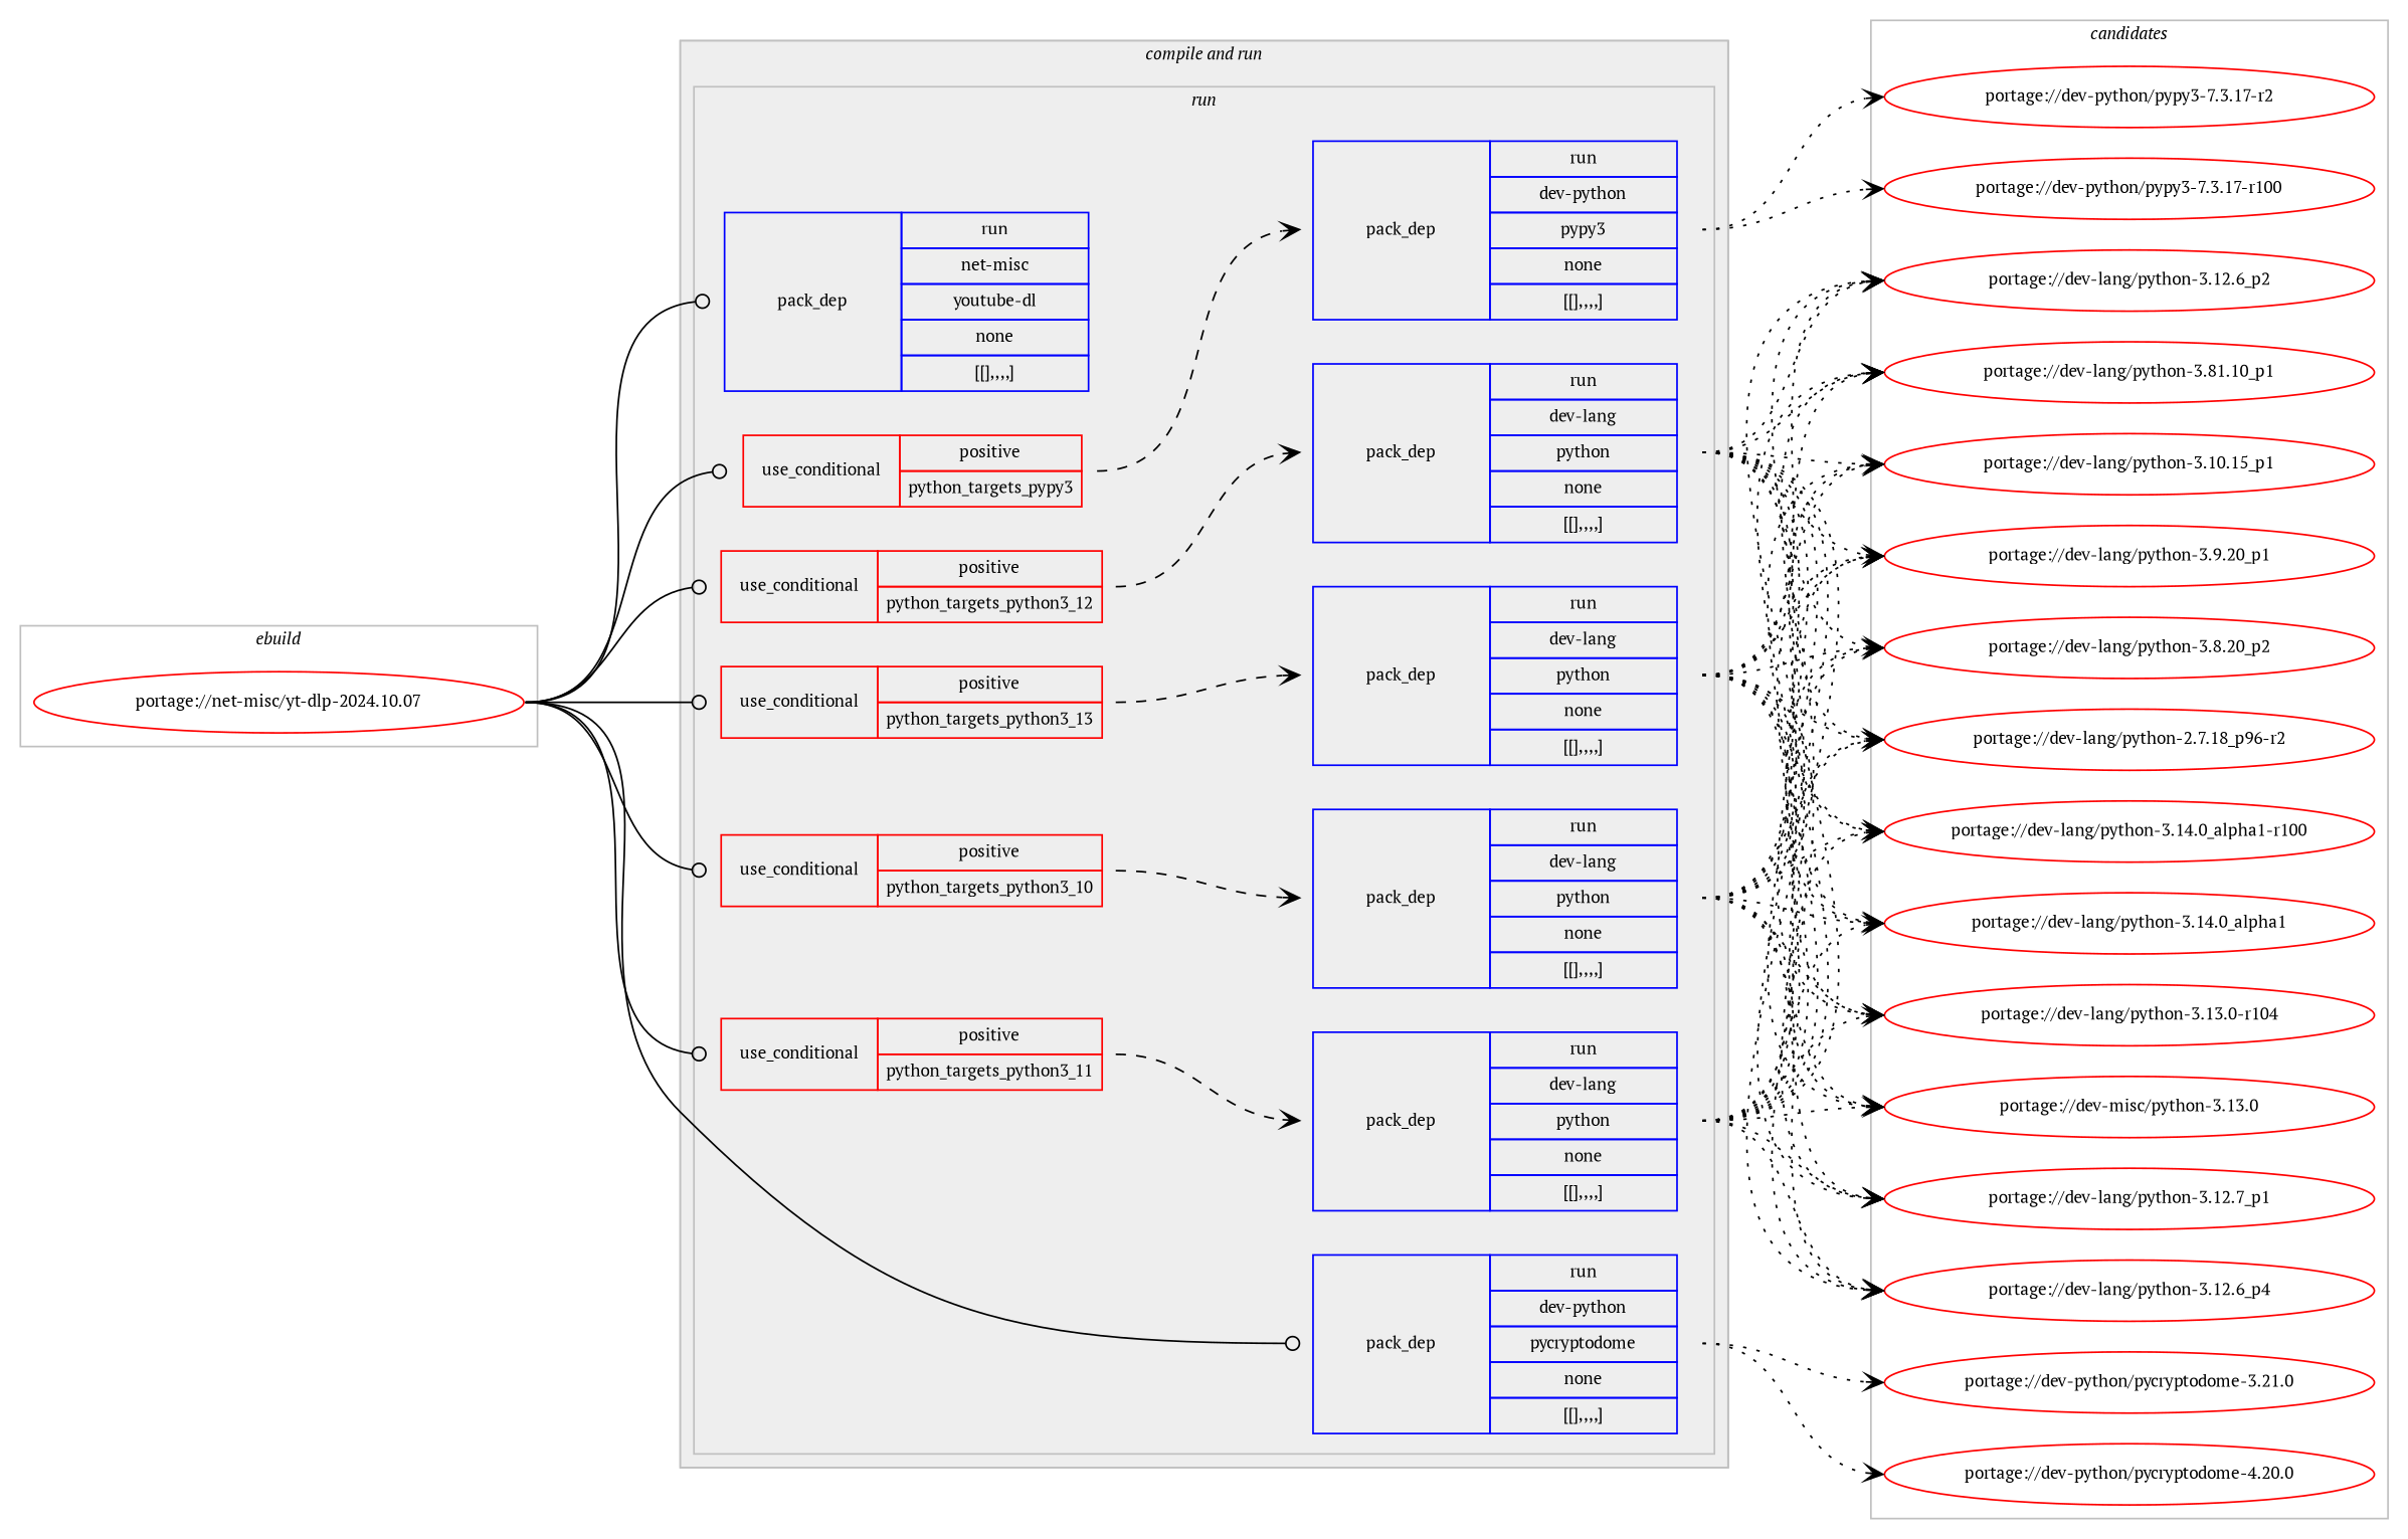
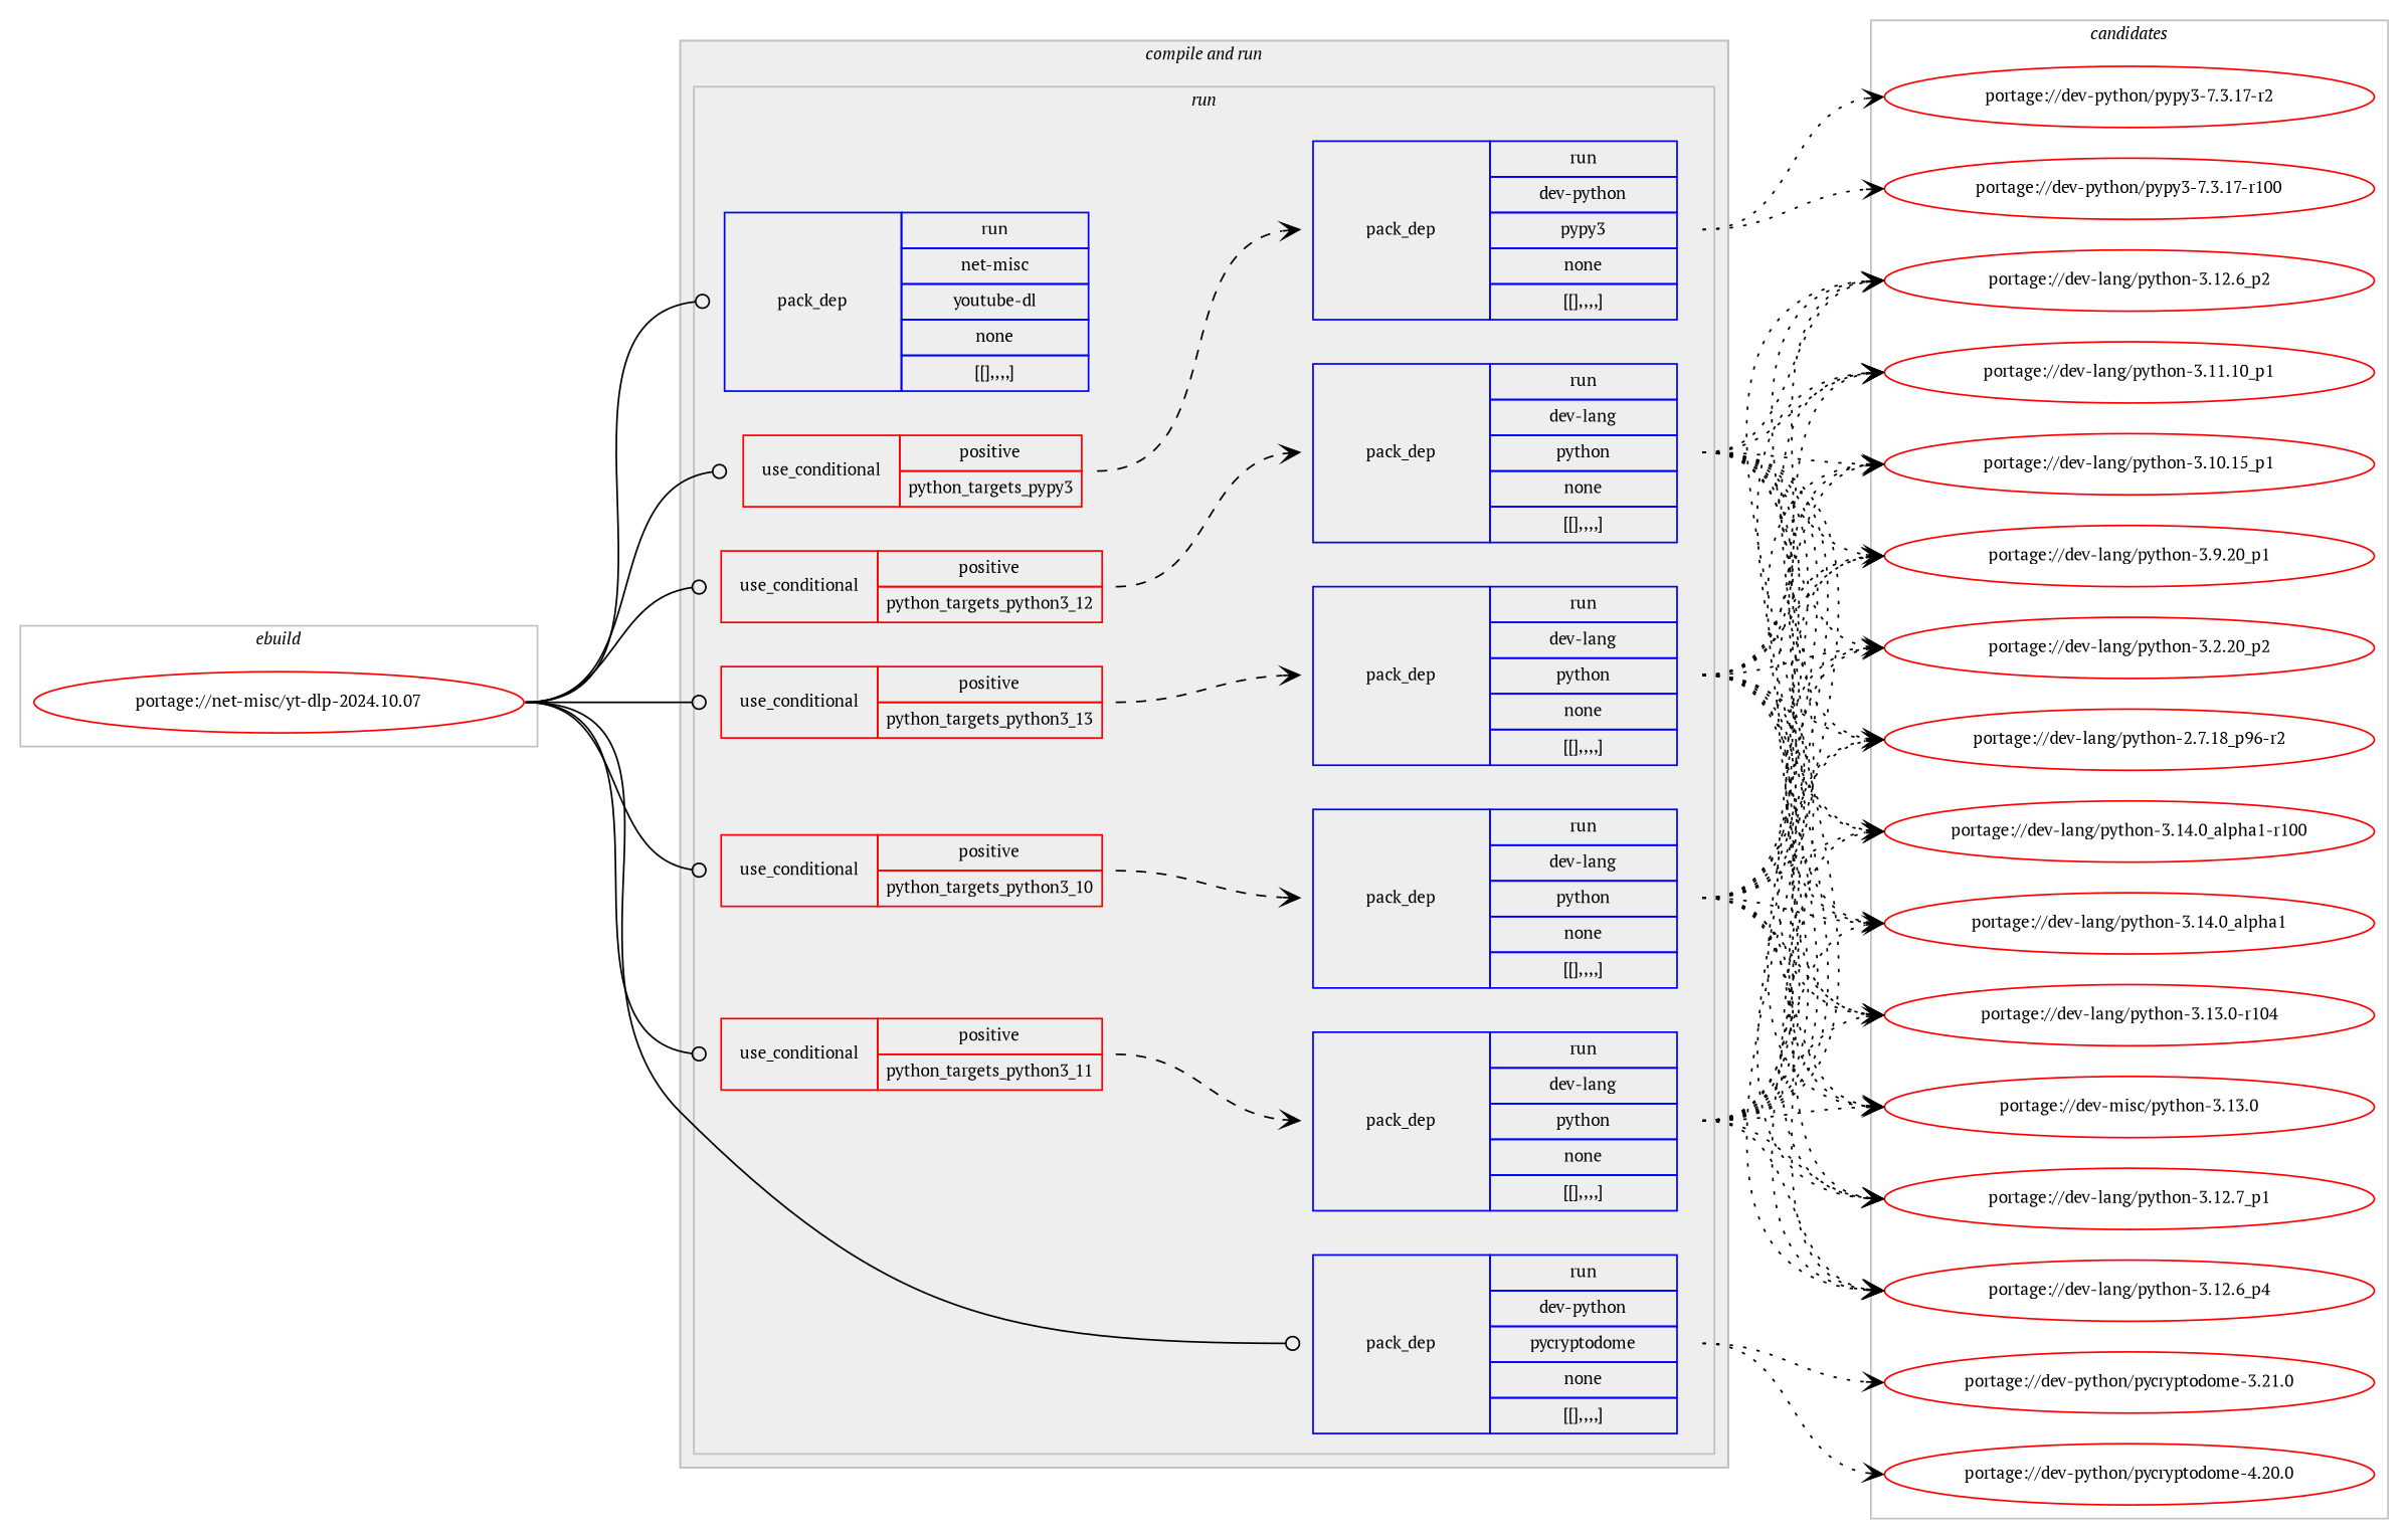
  digraph {
    compound=true
    concentrate=true
    fontname="PT Serif"
    fontsize=10
    newrank=true
    rankdir=LR
    ranksep=1.5
    node [color=red fontname="PT Serif" fontsize=10]
    edge [arrowhead=vee fontname="PT Serif" headport=w style=dotted tailport=e weight=100]
    n1 [label="portage://net-misc/yt-dlp-2024.10.07" width=4]
    n2 [color=blue label=<<TABLE BORDER="0" CELLBORDER="1" CELLSPACING="0" CELLPADDING="4" WIDTH="220"><TR><TD ROWSPAN="6" CELLPADDING="30">pack_dep</TD></TR><TR><TD WIDTH="110">run</TD></TR><TR><TD>dev-python</TD></TR><TR><TD>pypy3</TD></TR><TR><TD>none</TD></TR><TR><TD>[[],,,,]</TD></TR></TABLE>> shape=none]
    n3 [label=<<TABLE BORDER="0" CELLBORDER="1" CELLSPACING="0" CELLPADDING="4"><TR><TD ROWSPAN="3" CELLPADDING="10">use_conditional</TD></TR><TR><TD>positive</TD></TR><TR><TD>python_targets_pypy3</TD></TR></TABLE>> shape=none]
    n4 [color=blue label=<<TABLE BORDER="0" CELLBORDER="1" CELLSPACING="0" CELLPADDING="4" WIDTH="220"><TR><TD ROWSPAN="6" CELLPADDING="30">pack_dep</TD></TR><TR><TD WIDTH="110">run</TD></TR><TR><TD>dev-lang</TD></TR><TR><TD>python</TD></TR><TR><TD>none</TD></TR><TR><TD>[[],,,,]</TD></TR></TABLE>> shape=none]
    n5 [label=<<TABLE BORDER="0" CELLBORDER="1" CELLSPACING="0" CELLPADDING="4"><TR><TD ROWSPAN="3" CELLPADDING="10">use_conditional</TD></TR><TR><TD>positive</TD></TR><TR><TD>python_targets_python3_10</TD></TR></TABLE>> shape=none]
    n6 [color=blue label=<<TABLE BORDER="0" CELLBORDER="1" CELLSPACING="0" CELLPADDING="4" WIDTH="220"><TR><TD ROWSPAN="6" CELLPADDING="30">pack_dep</TD></TR><TR><TD WIDTH="110">run</TD></TR><TR><TD>dev-lang</TD></TR><TR><TD>python</TD></TR><TR><TD>none</TD></TR><TR><TD>[[],,,,]</TD></TR></TABLE>> shape=none]
    n7 [label=<<TABLE BORDER="0" CELLBORDER="1" CELLSPACING="0" CELLPADDING="4"><TR><TD ROWSPAN="3" CELLPADDING="10">use_conditional</TD></TR><TR><TD>positive</TD></TR><TR><TD>python_targets_python3_11</TD></TR></TABLE>> shape=none]
    n8 [color=blue label=<<TABLE BORDER="0" CELLBORDER="1" CELLSPACING="0" CELLPADDING="4" WIDTH="220"><TR><TD ROWSPAN="6" CELLPADDING="30">pack_dep</TD></TR><TR><TD WIDTH="110">run</TD></TR><TR><TD>dev-lang</TD></TR><TR><TD>python</TD></TR><TR><TD>none</TD></TR><TR><TD>[[],,,,]</TD></TR></TABLE>> shape=none]
    n9 [label=<<TABLE BORDER="0" CELLBORDER="1" CELLSPACING="0" CELLPADDING="4"><TR><TD ROWSPAN="3" CELLPADDING="10">use_conditional</TD></TR><TR><TD>positive</TD></TR><TR><TD>python_targets_python3_12</TD></TR></TABLE>> shape=none]
    n10 [color=blue label=<<TABLE BORDER="0" CELLBORDER="1" CELLSPACING="0" CELLPADDING="4" WIDTH="220"><TR><TD ROWSPAN="6" CELLPADDING="30">pack_dep</TD></TR><TR><TD WIDTH="110">run</TD></TR><TR><TD>dev-lang</TD></TR><TR><TD>python</TD></TR><TR><TD>none</TD></TR><TR><TD>[[],,,,]</TD></TR></TABLE>> shape=none]
    n11 [label=<<TABLE BORDER="0" CELLBORDER="1" CELLSPACING="0" CELLPADDING="4"><TR><TD ROWSPAN="3" CELLPADDING="10">use_conditional</TD></TR><TR><TD>positive</TD></TR><TR><TD>python_targets_python3_13</TD></TR></TABLE>> shape=none]
    n12 [color=blue label=<<TABLE BORDER="0" CELLBORDER="1" CELLSPACING="0" CELLPADDING="4" WIDTH="220"><TR><TD ROWSPAN="6" CELLPADDING="30">pack_dep</TD></TR><TR><TD WIDTH="110">run</TD></TR><TR><TD>dev-python</TD></TR><TR><TD>pycryptodome</TD></TR><TR><TD>none</TD></TR><TR><TD>[[],,,,]</TD></TR></TABLE>> shape=none]
    n13 [color=blue label=<<TABLE BORDER="0" CELLBORDER="1" CELLSPACING="0" CELLPADDING="4" WIDTH="220"><TR><TD ROWSPAN="6" CELLPADDING="30">pack_dep</TD></TR><TR><TD WIDTH="110">run</TD></TR><TR><TD>net-misc</TD></TR><TR><TD>youtube-dl</TD></TR><TR><TD>none</TD></TR><TR><TD>[[],,,,]</TD></TR></TABLE>> shape=none]
    n14 [label="portage://dev-python/pypy3-7.3.17-r2" width=4]
    n15 [label="portage://dev-python/pypy3-7.3.17-r100" width=4]
    n16 [label="portage://dev-lang/python-3.14.0_alpha1-r100" width=4]
    n17 [label="portage://dev-lang/python-3.14.0_alpha1" width=4]
    n18 [label="portage://dev-lang/python-3.13.0-r104" width=4]
    n19 [label="portage://dev-misc/python-3.13.0" width=4]
    n20 [label="portage://dev-lang/python-3.12.7_p1" width=4]
    n21 [label="portage://dev-lang/python-3.12.6_p4" width=4]
    n22 [label="portage://dev-lang/python-3.12.6_p2" width=4]
-   n23 [label="portage://dev-lang/python-3.81.10_p1" width=4]
+   n23 [label="portage://dev-lang/python-3.11.10_p1" width=4]
    n24 [label="portage://dev-lang/python-3.10.15_p1" width=4]
    n25 [label="portage://dev-lang/python-3.9.20_p1" width=4]
-   n26 [label="portage://dev-lang/python-3.8.20_p2" width=4]
+   n26 [label="portage://dev-lang/python-3.2.20_p2" width=4]
    n27 [label="portage://dev-lang/python-2.7.18_p96-r2" width=4]
    n28 [label="portage://dev-python/pycryptodome-3.21.0" width=4]
    n29 [label="portage://dev-python/pycryptodome-4.20.0" width=4]
    subgraph cluster_1 {
      color=gray
      label=<<i>ebuild</i>>
      n1
    }
    subgraph cluster_2 {
      color=gray
      label=<<i>dependencies</i>>
      subgraph cluster_3 {
        color=gray
        fillcolor="#eeeeee"
        label=<<i>compile</i>>
        style=filled
      }
      subgraph cluster_4 {
        color=gray
        fillcolor="#eeeeee"
        label=<<i>compile and run</i>>
        style=filled
      }
      subgraph cluster_5 {
        color=gray
        fillcolor="#eeeeee"
        label=<<i>run</i>>
        style=filled
        subgraph sub_6 {
          color=gray
          fillcolor="#eeeeee"
          label=<<i>run</i>>
          style=filled
          n3
          subgraph sub_7 {
            color=gray
            fillcolor="#eeeeee"
            label=<<i>run</i>>
            style=filled
            n2
          }
        }
        subgraph sub_8 {
          color=gray
          fillcolor="#eeeeee"
          label=<<i>run</i>>
          style=filled
          n5
          subgraph sub_9 {
            color=gray
            fillcolor="#eeeeee"
            label=<<i>run</i>>
            style=filled
            n4
          }
        }
        subgraph sub_10 {
          color=gray
          fillcolor="#eeeeee"
          label=<<i>run</i>>
          style=filled
          n7
          subgraph sub_11 {
            color=gray
            fillcolor="#eeeeee"
            label=<<i>run</i>>
            style=filled
            n6
          }
        }
        subgraph sub_12 {
          color=gray
          fillcolor="#eeeeee"
          label=<<i>run</i>>
          style=filled
          n9
          subgraph sub_13 {
            color=gray
            fillcolor="#eeeeee"
            label=<<i>run</i>>
            style=filled
            n8
          }
        }
        subgraph sub_14 {
          color=gray
          fillcolor="#eeeeee"
          label=<<i>run</i>>
          style=filled
          n11
          subgraph sub_15 {
            color=gray
            fillcolor="#eeeeee"
            label=<<i>run</i>>
            style=filled
            n10
          }
        }
        subgraph sub_16 {
          color=gray
          fillcolor="#eeeeee"
          label=<<i>run</i>>
          style=filled
          n12
        }
        subgraph sub_17 {
          color=gray
          fillcolor="#eeeeee"
          label=<<i>run</i>>
          style=filled
          n13
        }
      }
    }
    subgraph cluster_18 {
      color=gray
      label=<<i>candidates</i>>
      rank=same
      subgraph sub_19 {
        color=black
        label=<<i>candidates</i>>
        nodesep=1
        rank=same
        n14
        n15
      }
      subgraph sub_20 {
        color=black
        label=<<i>candidates</i>>
        nodesep=1
        rank=same
        n16
        n17
        n18
        n19
        n20
        n21
        n22
        n23
        n24
        n25
        n26
        n27
      }
      subgraph sub_21 {
        color=black
        label=<<i>candidates</i>>
        nodesep=1
        rank=same
        n16
        n17
        n18
        n19
        n20
        n21
        n22
        n23
        n24
        n25
        n26
        n27
      }
      subgraph sub_22 {
        color=black
        label=<<i>candidates</i>>
        nodesep=1
        rank=same
        n16
        n17
        n18
        n19
        n20
        n21
        n22
        n23
        n24
        n25
        n26
        n27
      }
      subgraph sub_23 {
        color=black
        label=<<i>candidates</i>>
        nodesep=1
        rank=same
        n16
        n17
        n18
        n19
        n20
        n21
        n22
        n23
        n24
        n25
        n26
        n27
      }
      subgraph sub_24 {
        color=black
        label=<<i>candidates</i>>
        nodesep=1
        rank=same
        n28
        n29
      }
      subgraph sub_25 {
        color=black
        label=<<i>candidates</i>>
        nodesep=1
        rank=same
      }
    }
    n1 -> n3 [arrowhead=odot style=solid weight=20]
    n1 -> n5 [arrowhead=odot style=solid weight=20]
    n1 -> n7 [arrowhead=odot style=solid weight=20]
    n1 -> n9 [arrowhead=odot style=solid weight=20]
    n1 -> n11 [arrowhead=odot style=solid weight=20]
    n1 -> n12 [arrowhead=odot style=solid weight=20]
    n1 -> n13 [arrowhead=odot style=solid weight=20]
    n2 -> n14
    n2 -> n15
    n3 -> n2 [style=dashed weight=20]
    n4 -> n16
    n4 -> n17
    n4 -> n18
    n4 -> n19
    n4 -> n20
    n4 -> n21
    n4 -> n22
    n4 -> n23
    n4 -> n24
    n4 -> n25
    n4 -> n26
    n4 -> n27
    n5 -> n4 [style=dashed weight=20]
    n6 -> n16
    n6 -> n17
    n6 -> n18
    n6 -> n19
    n6 -> n20
    n6 -> n21
    n6 -> n22
    n6 -> n23
    n6 -> n24
    n6 -> n25
    n6 -> n26
    n6 -> n27
    n7 -> n6 [style=dashed weight=20]
    n8 -> n16
    n8 -> n17
    n8 -> n18
    n8 -> n19
    n8 -> n20
    n8 -> n21
    n8 -> n22
    n8 -> n23
    n8 -> n24
    n8 -> n25
    n8 -> n26
    n8 -> n27
    n9 -> n8 [style=dashed weight=20]
    n10 -> n16
    n10 -> n17
    n10 -> n18
    n10 -> n19
    n10 -> n20
    n10 -> n21
    n10 -> n22
    n10 -> n23
    n10 -> n24
    n10 -> n25
    n10 -> n26
    n10 -> n27
    n11 -> n10 [style=dashed weight=20]
    n12 -> n28
    n12 -> n29
  }
